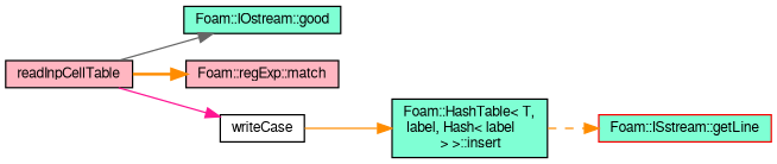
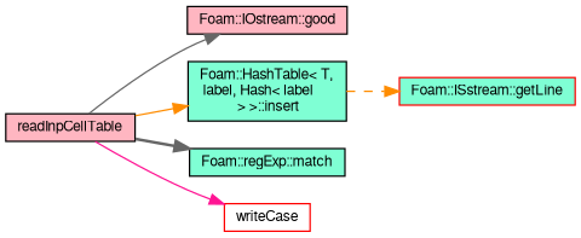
  digraph {
    rankdir=LR
    node [color=black fillcolor=lightpink fontname=FreeSans fontsize=10 shape=record style=filled]
    edge [color=gray40 fontname=FreeSans fontsize=10 labelfontname=FreeSans labelfontsize=10 style=solid]
    n1 [fontcolor=black height=0.2 label=readInpCellTable width=0.4]
-   n2 [fillcolor=aquamarine height=0.2 label="Foam::IOstream::good" width=0.4]
+   n2 [height=0.2 label="Foam::IOstream::good" width=0.4]
    n3 [fillcolor=aquamarine height=0.2 label="Foam::HashTable\< T,\l label, Hash\< label\l \> \>::insert" width=0.4]
-   n4 [height=0.2 label="Foam::regExp::match" width=0.4]
-   n5 [fillcolor=white height=0.2 label=writeCase width=0.4]
+   n4 [fillcolor=aquamarine height=0.2 label="Foam::regExp::match" width=0.4]
+   n5 [color=red fillcolor=white height=0.2 label=writeCase width=0.4]
    n6 [color=red fillcolor=aquamarine height=0.2 label="Foam::ISstream::getLine" width=0.4]
    n1 -> n2
-   n5 -> n3 [color=darkorange]
-   n1 -> n4 [color=darkorange style=bold]
+   n1 -> n3 [color=darkorange]
+   n1 -> n4 [style=bold]
    n1 -> n5 [color=deeppink]
    n3 -> n6 [color=darkorange style=dashed]
  }
